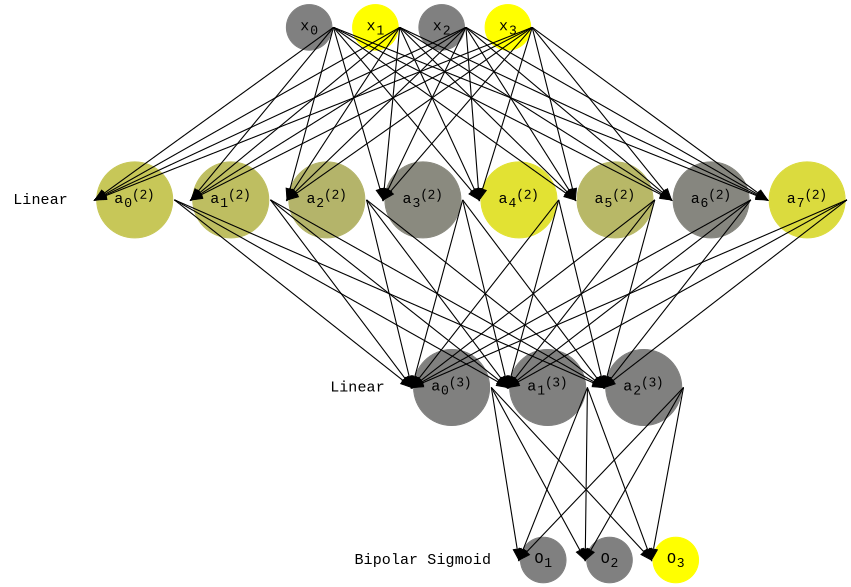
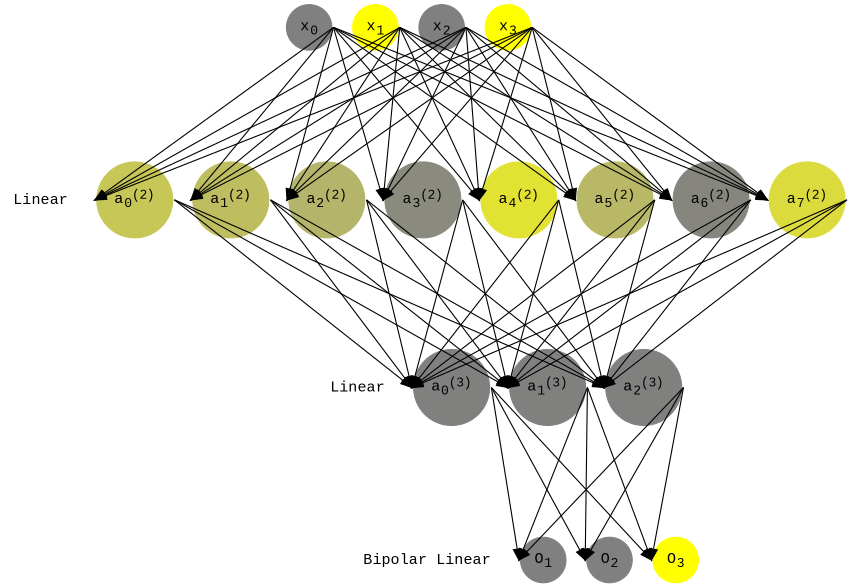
  digraph {
    rankdir=TB
    ranksep=1.4
    splines=false
    fontname="Liberation Mono"
    node [color="0.1667, 0.0, 0.5" fillcolor="0.1667, 0.0, 0.5" shape=circle style=filled fontname="Liberation Mono"]
    edge [headport=w style=solid tailport=e fontname="Liberation Mono"]
    n1 [label=<x<sub>0</sub>>]
    n2 [color="0.1667, 1.0, 1.0" fillcolor="0.1667, 1.0, 1.0" label=<x<sub>1</sub>>]
    n3 [label=<x<sub>2</sub>>]
    n4 [color="0.1667, 1.0, 1.0" fillcolor="0.1667, 1.0, 1.0" label=<x<sub>3</sub>>]
    n5 [color="0.1667, 0.555602, 0.777801" fillcolor="0.1667, 0.555602, 0.777801" label=<a<sub>0</sub><sup>(2)</sup>>]
    n6 [color="0.1667, 0.489995, 0.744997" fillcolor="0.1667, 0.489995, 0.744997" label=<a<sub>1</sub><sup>(2)</sup>>]
    n7 [color="0.1667, 0.408860, 0.704430" fillcolor="0.1667, 0.408860, 0.704430" label=<a<sub>2</sub><sup>(2)</sup>>]
    n8 [color="0.1667, 0.083502, 0.541751" fillcolor="0.1667, 0.083502, 0.541751" label=<a<sub>3</sub><sup>(2)</sup>>]
    n9 [color="0.1667, 0.771968, 0.885984" fillcolor="0.1667, 0.771968, 0.885984" label=<a<sub>4</sub><sup>(2)</sup>>]
    n10 [color="0.1667, 0.441130, 0.720565" fillcolor="0.1667, 0.441130, 0.720565" label=<a<sub>5</sub><sup>(2)</sup>>]
    n11 [color="0.1667, 0.052779, 0.526389" fillcolor="0.1667, 0.052779, 0.526389" label=<a<sub>6</sub><sup>(2)</sup>>]
    n12 [color="0.1667, 0.714893, 0.857447" fillcolor="0.1667, 0.714893, 0.857447" label=<a<sub>7</sub><sup>(2)</sup>>]
    n13 [color="0.1667, 0.000084, 0.500042" fillcolor="0.1667, 0.000084, 0.500042" label=<a<sub>0</sub><sup>(3)</sup>>]
    n14 [color="0.1667, 0.000118, 0.500059" fillcolor="0.1667, 0.000118, 0.500059" label=<a<sub>1</sub><sup>(3)</sup>>]
    n15 [color="0.1667, 0.000395, 0.500197" fillcolor="0.1667, 0.000395, 0.500197" label=<a<sub>2</sub><sup>(3)</sup>>]
    n16 [label=<O<sub>1</sub>>]
    n17 [label=<O<sub>2</sub>>]
    n18 [color="0.1667, 1.0, 1.0" fillcolor="0.1667, 1.0, 1.0" label=<O<sub>3</sub>>]
    n19 [label=Linear shape=plaintext color="" fillcolor="" style=""]
    n20 [label=Linear shape=plaintext color="" fillcolor="" style=""]
-   n21 [label="Bipolar Sigmoid" shape=plaintext color="" fillcolor="" style=""]
+   n21 [label="Bipolar Linear" shape=plaintext color="" fillcolor="" style=""]
    subgraph sub_1 {
      n1
    }
    subgraph sub_2 {
      n2
    }
    subgraph sub_3 {
      n3
    }
    subgraph sub_4 {
      n4
    }
    subgraph sub_5 {
      n5
    }
    subgraph sub_6 {
      n6
    }
    subgraph sub_7 {
      n7
    }
    subgraph sub_8 {
      n8
    }
    subgraph sub_9 {
      n9
    }
    subgraph sub_10 {
      n10
    }
    subgraph sub_11 {
      n11
    }
    subgraph sub_12 {
      n12
    }
    subgraph sub_13 {
      n13
    }
    subgraph sub_14 {
      n14
    }
    subgraph sub_15 {
      n15
    }
    subgraph sub_16 {
      n16
    }
    subgraph sub_17 {
      n17
    }
    subgraph sub_18 {
      n18
    }
    subgraph sub_19 {
      rank=same
      n1
      n2
      n3
      n4
    }
    subgraph sub_20 {
      rank=same
      n5
      n6
      n7
      n8
      n9
      n10
      n11
      n12
    }
    subgraph sub_21 {
      rank=same
      n13
      n14
      n15
    }
    subgraph sub_22 {
      rank=same
      n16
      n17
      n18
    }
    subgraph sub_23 {
      rank=same
      n5
      n19
    }
    subgraph sub_24 {
      rank=same
      n13
      n20
    }
    subgraph sub_25 {
      rank=same
      n16
      n21
    }
    n1 -> n2 [style=invis]
    n1 -> n5
    n1 -> n6
    n1 -> n7
    n1 -> n8
    n1 -> n9
    n1 -> n10
    n1 -> n11
    n1 -> n12
    n2 -> n3 [style=invis]
    n2 -> n5
    n2 -> n6
    n2 -> n7
    n2 -> n8
    n2 -> n9
    n2 -> n10
    n2 -> n11
    n2 -> n12
    n3 -> n4 [style=invis]
    n3 -> n5
    n3 -> n6
    n3 -> n7
    n3 -> n8
    n3 -> n9
    n3 -> n10
    n3 -> n11
    n3 -> n12
    n4 -> n5
    n4 -> n6
    n4 -> n7
    n4 -> n8
    n4 -> n9
    n4 -> n10
    n4 -> n11
    n4 -> n12
    n5 -> n6 [style=invis]
    n5 -> n13
    n5 -> n14
    n5 -> n15
    n6 -> n7 [style=invis]
    n6 -> n13
    n6 -> n14
    n6 -> n15
    n7 -> n8 [style=invis]
    n7 -> n13
    n7 -> n14
    n7 -> n15
    n8 -> n9 [style=invis]
    n8 -> n13
    n8 -> n14
    n8 -> n15
    n9 -> n10 [style=invis]
    n9 -> n13
    n9 -> n14
    n9 -> n15
    n10 -> n11 [style=invis]
    n10 -> n13
    n10 -> n14
    n10 -> n15
    n11 -> n12 [style=invis]
    n11 -> n13
    n11 -> n14
    n11 -> n15
    n12 -> n13
    n12 -> n14
    n12 -> n15
    n13 -> n14 [style=invis]
    n13 -> n16
    n13 -> n17
    n13 -> n18
    n14 -> n15 [style=invis]
    n14 -> n16
    n14 -> n17
    n14 -> n18
    n15 -> n16
    n15 -> n17
    n15 -> n18
    n16 -> n17 [style=invis]
    n17 -> n18 [style=invis]
    n19 -> n5 [style=invis]
    n20 -> n13 [style=invis]
    n21 -> n16 [style=invis]
  }
